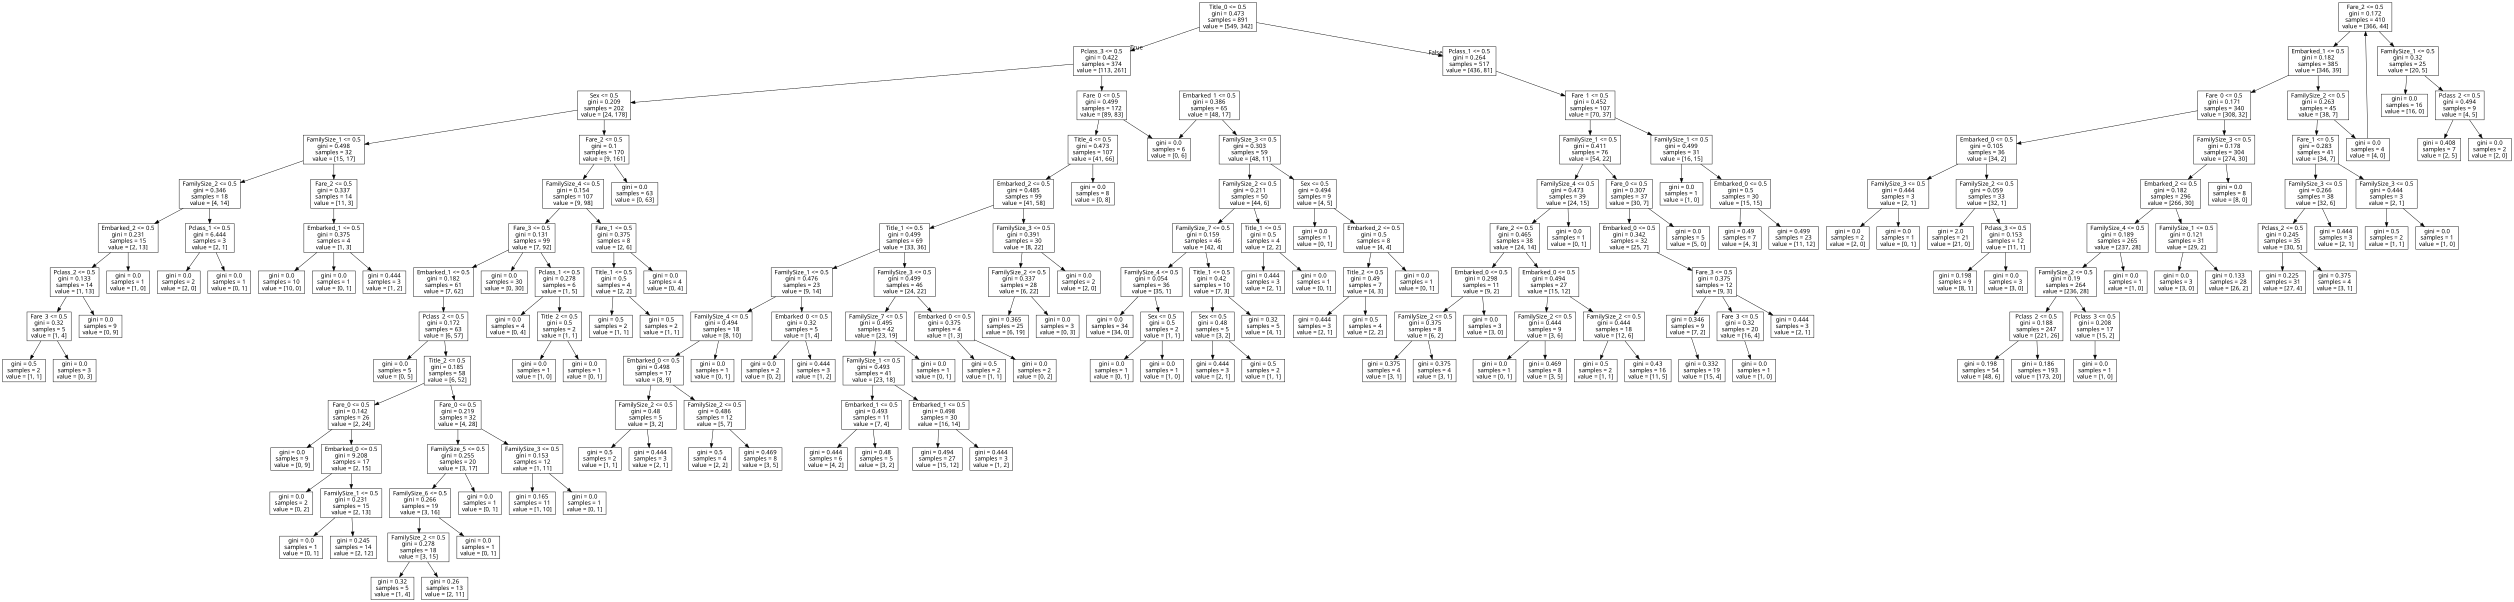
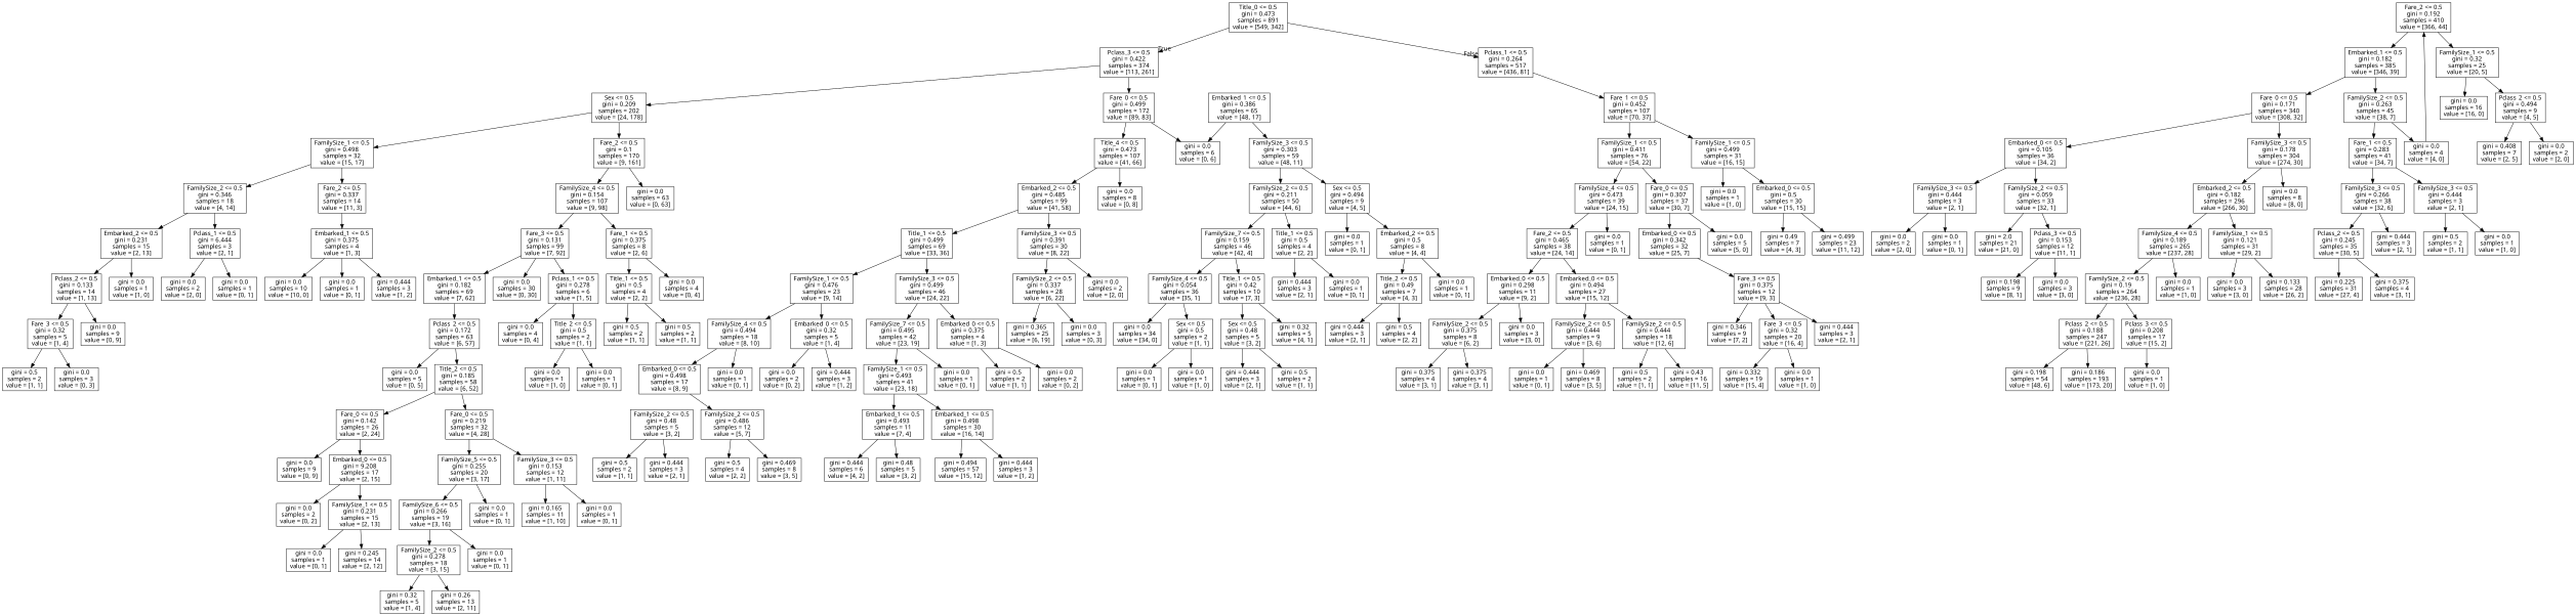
  digraph {
    fontname="Noto Sans"
    node [fontname="Noto Sans" shape=box]
    edge [fontname="Noto Sans"]
    n1 [label="Title_0 <= 0.5\ngini = 0.473\nsamples = 891\nvalue = [549, 342]"]
    n2 [label="Pclass_3 <= 0.5\ngini = 0.422\nsamples = 374\nvalue = [113, 261]"]
    n3 [label="Pclass_1 <= 0.5\ngini = 0.264\nsamples = 517\nvalue = [436, 81]"]
    n4 [label="Sex <= 0.5\ngini = 0.209\nsamples = 202\nvalue = [24, 178]"]
    n5 [label="Fare_0 <= 0.5\ngini = 0.499\nsamples = 172\nvalue = [89, 83]"]
    n6 [label="Fare_1 <= 0.5\ngini = 0.452\nsamples = 107\nvalue = [70, 37]"]
    n7 [label="FamilySize_1 <= 0.5\ngini = 0.498\nsamples = 32\nvalue = [15, 17]"]
    n8 [label="Fare_2 <= 0.5\ngini = 0.1\nsamples = 170\nvalue = [9, 161]"]
    n9 [label="Title_4 <= 0.5\ngini = 0.473\nsamples = 107\nvalue = [41, 66]"]
    n10 [label="gini = 0.0\nsamples = 6\nvalue = [0, 6]"]
    n11 [label="FamilySize_2 <= 0.5\ngini = 0.346\nsamples = 18\nvalue = [4, 14]"]
    n12 [label="Fare_2 <= 0.5\ngini = 0.337\nsamples = 14\nvalue = [11, 3]"]
    n13 [label="FamilySize_4 <= 0.5\ngini = 0.154\nsamples = 107\nvalue = [9, 98]"]
    n14 [label="gini = 0.0\nsamples = 63\nvalue = [0, 63]"]
    n15 [label="Embarked_2 <= 0.5\ngini = 0.231\nsamples = 15\nvalue = [2, 13]"]
    n16 [label="Pclass_1 <= 0.5\ngini = 6.444\nsamples = 3\nvalue = [2, 1]"]
    n17 [label="Embarked_1 <= 0.5\ngini = 0.375\nsamples = 4\nvalue = [1, 3]"]
    n18 [label="Pclass_2 <= 0.5\ngini = 0.133\nsamples = 14\nvalue = [1, 13]"]
    n19 [label="gini = 0.0\nsamples = 1\nvalue = [1, 0]"]
    n20 [label="gini = 0.0\nsamples = 2\nvalue = [2, 0]"]
    n21 [label="gini = 0.0\nsamples = 1\nvalue = [0, 1]"]
    n22 [label="Fare_3 <= 0.5\ngini = 0.32\nsamples = 5\nvalue = [1, 4]"]
    n23 [label="gini = 0.0\nsamples = 9\nvalue = [0, 9]"]
    n24 [label="gini = 0.5\nsamples = 2\nvalue = [1, 1]"]
    n25 [label="gini = 0.0\nsamples = 3\nvalue = [0, 3]"]
    n26 [label="gini = 0.0\nsamples = 10\nvalue = [10, 0]"]
    n27 [label="gini = 0.0\nsamples = 1\nvalue = [0, 1]"]
    n28 [label="gini = 0.444\nsamples = 3\nvalue = [1, 2]"]
    n29 [label="Fare_3 <= 0.5\ngini = 0.131\nsamples = 99\nvalue = [7, 92]"]
    n30 [label="Fare_1 <= 0.5\ngini = 0.375\nsamples = 8\nvalue = [2, 6]"]
-   n31 [label="Embarked_1 <= 0.5\ngini = 0.182\nsamples = 61\nvalue = [7, 62]"]
+   n31 [label="Embarked_1 <= 0.5\ngini = 0.182\nsamples = 69\nvalue = [7, 62]"]
    n32 [label="gini = 0.0\nsamples = 30\nvalue = [0, 30]"]
    n33 [label="Pclass_1 <= 0.5\ngini = 0.278\nsamples = 6\nvalue = [1, 5]"]
    n34 [label="Title_1 <= 0.5\ngini = 0.5\nsamples = 4\nvalue = [2, 2]"]
    n35 [label="gini = 0.0\nsamples = 4\nvalue = [0, 4]"]
    n36 [label="Pclass_2 <= 0.5\ngini = 0.172\nsamples = 63\nvalue = [6, 57]"]
    n37 [label="gini = 0.0\nsamples = 5\nvalue = [0, 5]"]
    n38 [label="Title_2 <= 0.5\ngini = 0.185\nsamples = 58\nvalue = [6, 52]"]
    n39 [label="gini = 0.0\nsamples = 4\nvalue = [0, 4]"]
    n40 [label="Title_2 <= 0.5\ngini = 0.5\nsamples = 2\nvalue = [1, 1]"]
    n41 [label="Fare_0 <= 0.5\ngini = 0.142\nsamples = 26\nvalue = [2, 24]"]
    n42 [label="Fare_0 <= 0.5\ngini = 0.219\nsamples = 32\nvalue = [4, 28]"]
    n43 [label="gini = 0.0\nsamples = 9\nvalue = [0, 9]"]
    n44 [label="Embarked_0 <= 0.5\ngini = 9.208\nsamples = 17\nvalue = [2, 15]"]
    n45 [label="FamilySize_5 <= 0.5\ngini = 0.255\nsamples = 20\nvalue = [3, 17]"]
    n46 [label="FamilySize_3 <= 0.5\ngini = 0.153\nsamples = 12\nvalue = [1, 11]"]
    n47 [label="gini = 0.0\nsamples = 2\nvalue = [0, 2]"]
    n48 [label="FamilySize_1 <= 0.5\ngini = 0.231\nsamples = 15\nvalue = [2, 13]"]
    n49 [label="gini = 0.0\nsamples = 1\nvalue = [0, 1]"]
    n50 [label="gini = 0.245\nsamples = 14\nvalue = [2, 12]"]
    n51 [label="FamilySize_6 <= 0.5\ngini = 0.266\nsamples = 19\nvalue = [3, 16]"]
    n52 [label="gini = 0.0\nsamples = 1\nvalue = [0, 1]"]
    n53 [label="gini = 0.165\nsamples = 11\nvalue = [1, 10]"]
    n54 [label="gini = 0.0\nsamples = 1\nvalue = [0, 1]"]
    n55 [label="FamilySize_2 <= 0.5\ngini = 0.278\nsamples = 18\nvalue = [3, 15]"]
    n56 [label="gini = 0.0\nsamples = 1\nvalue = [0, 1]"]
    n57 [label="gini = 0.32\nsamples = 5\nvalue = [1, 4]"]
    n58 [label="gini = 0.26\nsamples = 13\nvalue = [2, 11]"]
    n59 [label="gini = 0.0\nsamples = 1\nvalue = [1, 0]"]
    n60 [label="gini = 0.0\nsamples = 1\nvalue = [0, 1]"]
    n61 [label="gini = 0.5\nsamples = 2\nvalue = [1, 1]"]
    n62 [label="gini = 0.5\nsamples = 2\nvalue = [1, 1]"]
    n63 [label="Embarked_1 <= 0.5\ngini = 0.386\nsamples = 65\nvalue = [48, 17]"]
    n64 [label="FamilySize_3 <= 0.5\ngini = 0.303\nsamples = 59\nvalue = [48, 11]"]
    n65 [label="Embarked_2 <= 0.5\ngini = 0.485\nsamples = 99\nvalue = [41, 58]"]
    n66 [label="gini = 0.0\nsamples = 8\nvalue = [0, 8]"]
    n67 [label="FamilySize_2 <= 0.5\ngini = 0.211\nsamples = 50\nvalue = [44, 6]"]
    n68 [label="Sex <= 0.5\ngini = 0.494\nsamples = 9\nvalue = [4, 5]"]
    n69 [label="FamilySize_7 <= 0.5\ngini = 0.159\nsamples = 46\nvalue = [42, 4]"]
    n70 [label="Title_1 <= 0.5\ngini = 0.5\nsamples = 4\nvalue = [2, 2]"]
    n71 [label="gini = 0.0\nsamples = 1\nvalue = [0, 1]"]
    n72 [label="Embarked_2 <= 0.5\ngini = 0.5\nsamples = 8\nvalue = [4, 4]"]
    n73 [label="FamilySize_4 <= 0.5\ngini = 0.054\nsamples = 36\nvalue = [35, 1]"]
    n74 [label="Title_1 <= 0.5\ngini = 0.42\nsamples = 10\nvalue = [7, 3]"]
    n75 [label="gini = 0.444\nsamples = 3\nvalue = [2, 1]"]
    n76 [label="gini = 0.0\nsamples = 1\nvalue = [0, 1]"]
    n77 [label="gini = 0.0\nsamples = 34\nvalue = [34, 0]"]
    n78 [label="Sex <= 0.5\ngini = 0.5\nsamples = 2\nvalue = [1, 1]"]
    n79 [label="Sex <= 0.5\ngini = 0.48\nsamples = 5\nvalue = [3, 2]"]
    n80 [label="gini = 0.32\nsamples = 5\nvalue = [4, 1]"]
    n81 [label="gini = 0.0\nsamples = 1\nvalue = [0, 1]"]
    n82 [label="gini = 0.0\nsamples = 1\nvalue = [1, 0]"]
    n83 [label="gini = 0.444\nsamples = 3\nvalue = [2, 1]"]
    n84 [label="gini = 0.5\nsamples = 2\nvalue = [1, 1]"]
    n85 [label="Title_2 <= 0.5\ngini = 0.49\nsamples = 7\nvalue = [4, 3]"]
    n86 [label="gini = 0.0\nsamples = 1\nvalue = [0, 1]"]
    n87 [label="gini = 0.444\nsamples = 3\nvalue = [2, 1]"]
    n88 [label="gini = 0.5\nsamples = 4\nvalue = [2, 2]"]
    n89 [label="Title_1 <= 0.5\ngini = 0.499\nsamples = 69\nvalue = [33, 36]"]
    n90 [label="FamilySize_3 <= 0.5\ngini = 0.391\nsamples = 30\nvalue = [8, 22]"]
    n91 [label="FamilySize_1 <= 0.5\ngini = 0.476\nsamples = 23\nvalue = [9, 14]"]
    n92 [label="FamilySize_3 <= 0.5\ngini = 0.499\nsamples = 46\nvalue = [24, 22]"]
    n93 [label="FamilySize_2 <= 0.5\ngini = 0.337\nsamples = 28\nvalue = [6, 22]"]
    n94 [label="gini = 0.0\nsamples = 2\nvalue = [2, 0]"]
    n95 [label="FamilySize_4 <= 0.5\ngini = 0.494\nsamples = 18\nvalue = [8, 10]"]
    n96 [label="Embarked_0 <= 0.5\ngini = 0.32\nsamples = 5\nvalue = [1, 4]"]
    n97 [label="FamilySize_7 <= 0.5\ngini = 0.495\nsamples = 42\nvalue = [23, 19]"]
    n98 [label="Embarked_0 <= 0.5\ngini = 0.375\nsamples = 4\nvalue = [1, 3]"]
    n99 [label="Embarked_0 <= 0.5\ngini = 0.498\nsamples = 17\nvalue = [8, 9]"]
    n100 [label="gini = 0.0\nsamples = 1\nvalue = [0, 1]"]
    n101 [label="gini = 0.0\nsamples = 2\nvalue = [0, 2]"]
    n102 [label="gini = 0.444\nsamples = 3\nvalue = [1, 2]"]
    n103 [label="FamilySize_2 <= 0.5\ngini = 0.48\nsamples = 5\nvalue = [3, 2]"]
    n104 [label="FamilySize_2 <= 0.5\ngini = 0.486\nsamples = 12\nvalue = [5, 7]"]
    n105 [label="gini = 0.5\nsamples = 2\nvalue = [1, 1]"]
    n106 [label="gini = 0.444\nsamples = 3\nvalue = [2, 1]"]
    n107 [label="gini = 0.5\nsamples = 4\nvalue = [2, 2]"]
    n108 [label="gini = 0.469\nsamples = 8\nvalue = [3, 5]"]
    n109 [label="FamilySize_1 <= 0.5\ngini = 0.493\nsamples = 41\nvalue = [23, 18]"]
    n110 [label="gini = 0.0\nsamples = 1\nvalue = [0, 1]"]
    n111 [label="gini = 0.5\nsamples = 2\nvalue = [1, 1]"]
    n112 [label="gini = 0.0\nsamples = 2\nvalue = [0, 2]"]
    n113 [label="Embarked_1 <= 0.5\ngini = 0.493\nsamples = 11\nvalue = [7, 4]"]
    n114 [label="Embarked_1 <= 0.5\ngini = 0.498\nsamples = 30\nvalue = [16, 14]"]
    n115 [label="gini = 0.444\nsamples = 6\nvalue = [4, 2]"]
    n116 [label="gini = 0.48\nsamples = 5\nvalue = [3, 2]"]
-   n117 [label="gini = 0.494\nsamples = 27\nvalue = [15, 12]"]
+   n117 [label="gini = 0.494\nsamples = 57\nvalue = [15, 12]"]
    n118 [label="gini = 0.444\nsamples = 3\nvalue = [1, 2]"]
    n119 [label="gini = 0.365\nsamples = 25\nvalue = [6, 19]"]
    n120 [label="gini = 0.0\nsamples = 3\nvalue = [0, 3]"]
-   n121 [label="Fare_2 <= 0.5\ngini = 0.172\nsamples = 410\nvalue = [366, 44]"]
+   n121 [label="Fare_2 <= 0.5\ngini = 0.192\nsamples = 410\nvalue = [366, 44]"]
    n122 [label="Embarked_1 <= 0.5\ngini = 0.182\nsamples = 385\nvalue = [346, 39]"]
    n123 [label="FamilySize_1 <= 0.5\ngini = 0.32\nsamples = 25\nvalue = [20, 5]"]
    n124 [label="FamilySize_1 <= 0.5\ngini = 0.411\nsamples = 76\nvalue = [54, 22]"]
    n125 [label="FamilySize_1 <= 0.5\ngini = 0.499\nsamples = 31\nvalue = [16, 15]"]
    n126 [label="Fare_0 <= 0.5\ngini = 0.171\nsamples = 340\nvalue = [308, 32]"]
    n127 [label="FamilySize_2 <= 0.5\ngini = 0.263\nsamples = 45\nvalue = [38, 7]"]
    n128 [label="gini = 0.0\nsamples = 16\nvalue = [16, 0]"]
    n129 [label="Pclass_2 <= 0.5\ngini = 0.494\nsamples = 9\nvalue = [4, 5]"]
    n130 [label="Embarked_0 <= 0.5\ngini = 0.105\nsamples = 36\nvalue = [34, 2]"]
    n131 [label="FamilySize_3 <= 0.5\ngini = 0.178\nsamples = 304\nvalue = [274, 30]"]
    n132 [label="Fare_1 <= 0.5\ngini = 0.283\nsamples = 41\nvalue = [34, 7]"]
    n133 [label="gini = 0.0\nsamples = 4\nvalue = [4, 0]"]
    n134 [label="FamilySize_3 <= 0.5\ngini = 0.444\nsamples = 3\nvalue = [2, 1]"]
    n135 [label="FamilySize_2 <= 0.5\ngini = 0.059\nsamples = 33\nvalue = [32, 1]"]
    n136 [label="Embarked_2 <= 0.5\ngini = 0.182\nsamples = 296\nvalue = [266, 30]"]
    n137 [label="gini = 0.0\nsamples = 8\nvalue = [8, 0]"]
    n138 [label="gini = 0.0\nsamples = 2\nvalue = [2, 0]"]
    n139 [label="gini = 0.0\nsamples = 1\nvalue = [0, 1]"]
    n140 [label="gini = 2.0\nsamples = 21\nvalue = [21, 0]"]
    n141 [label="Pclass_3 <= 0.5\ngini = 0.153\nsamples = 12\nvalue = [11, 1]"]
    n142 [label="gini = 0.198\nsamples = 9\nvalue = [8, 1]"]
    n143 [label="gini = 0.0\nsamples = 3\nvalue = [3, 0]"]
    n144 [label="FamilySize_4 <= 0.5\ngini = 0.189\nsamples = 265\nvalue = [237, 28]"]
    n145 [label="FamilySize_1 <= 0.5\ngini = 0.121\nsamples = 31\nvalue = [29, 2]"]
    n146 [label="FamilySize_2 <= 0.5\ngini = 0.19\nsamples = 264\nvalue = [236, 28]"]
    n147 [label="gini = 0.0\nsamples = 1\nvalue = [1, 0]"]
    n148 [label="gini = 0.0\nsamples = 3\nvalue = [3, 0]"]
    n149 [label="gini = 0.133\nsamples = 28\nvalue = [26, 2]"]
    n150 [label="Pclass_2 <= 0.5\ngini = 0.188\nsamples = 247\nvalue = [221, 26]"]
    n151 [label="Pclass_3 <= 0.5\ngini = 0.208\nsamples = 17\nvalue = [15, 2]"]
    n152 [label="gini = 0.186\nsamples = 193\nvalue = [173, 20]"]
    n153 [label="gini = 0.198\nsamples = 54\nvalue = [48, 6]"]
    n154 [label="gini = 0.0\nsamples = 1\nvalue = [1, 0]"]
    n155 [label="FamilySize_3 <= 0.5\ngini = 0.266\nsamples = 38\nvalue = [32, 6]"]
    n156 [label="FamilySize_3 <= 0.5\ngini = 0.444\nsamples = 3\nvalue = [2, 1]"]
    n157 [label="Pclass_2 <= 0.5\ngini = 0.245\nsamples = 35\nvalue = [30, 5]"]
    n158 [label="gini = 0.444\nsamples = 3\nvalue = [2, 1]"]
    n159 [label="gini = 0.5\nsamples = 2\nvalue = [1, 1]"]
    n160 [label="gini = 0.0\nsamples = 1\nvalue = [1, 0]"]
    n161 [label="gini = 0.225\nsamples = 31\nvalue = [27, 4]"]
    n162 [label="gini = 0.375\nsamples = 4\nvalue = [3, 1]"]
    n163 [label="gini = 0.408\nsamples = 7\nvalue = [2, 5]"]
    n164 [label="gini = 0.0\nsamples = 2\nvalue = [2, 0]"]
    n165 [label="FamilySize_4 <= 0.5\ngini = 0.473\nsamples = 39\nvalue = [24, 15]"]
    n166 [label="Fare_0 <= 0.5\ngini = 0.307\nsamples = 37\nvalue = [30, 7]"]
    n167 [label="gini = 0.0\nsamples = 1\nvalue = [1, 0]"]
    n168 [label="Embarked_0 <= 0.5\ngini = 0.5\nsamples = 30\nvalue = [15, 15]"]
    n169 [label="Fare_2 <= 0.5\ngini = 0.465\nsamples = 38\nvalue = [24, 14]"]
    n170 [label="gini = 0.0\nsamples = 1\nvalue = [0, 1]"]
    n171 [label="Embarked_0 <= 0.5\ngini = 0.342\nsamples = 32\nvalue = [25, 7]"]
    n172 [label="gini = 0.0\nsamples = 5\nvalue = [5, 0]"]
    n173 [label="Embarked_0 <= 0.5\ngini = 0.298\nsamples = 11\nvalue = [9, 2]"]
    n174 [label="Embarked_0 <= 0.5\ngini = 0.494\nsamples = 27\nvalue = [15, 12]"]
    n175 [label="FamilySize_2 <= 0.5\ngini = 0.375\nsamples = 8\nvalue = [6, 2]"]
    n176 [label="gini = 0.0\nsamples = 3\nvalue = [3, 0]"]
    n177 [label="FamilySize_2 <= 0.5\ngini = 0.444\nsamples = 9\nvalue = [3, 6]"]
    n178 [label="FamilySize_2 <= 0.5\ngini = 0.444\nsamples = 18\nvalue = [12, 6]"]
    n179 [label="gini = 0.375\nsamples = 4\nvalue = [3, 1]"]
    n180 [label="gini = 0.375\nsamples = 4\nvalue = [3, 1]"]
    n181 [label="gini = 0.0\nsamples = 1\nvalue = [0, 1]"]
    n182 [label="gini = 0.469\nsamples = 8\nvalue = [3, 5]"]
    n183 [label="gini = 0.5\nsamples = 2\nvalue = [1, 1]"]
    n184 [label="gini = 0.43\nsamples = 16\nvalue = [11, 5]"]
    n185 [label="Fare_3 <= 0.5\ngini = 0.375\nsamples = 12\nvalue = [9, 3]"]
    n186 [label="Fare_3 <= 0.5\ngini = 0.32\nsamples = 20\nvalue = [16, 4]"]
    n187 [label="gini = 0.346\nsamples = 9\nvalue = [7, 2]"]
    n188 [label="gini = 0.444\nsamples = 3\nvalue = [2, 1]"]
    n189 [label="gini = 0.332\nsamples = 19\nvalue = [15, 4]"]
    n190 [label="gini = 0.0\nsamples = 1\nvalue = [1, 0]"]
    n191 [label="gini = 0.49\nsamples = 7\nvalue = [4, 3]"]
    n192 [label="gini = 0.499\nsamples = 23\nvalue = [11, 12]"]
    n1 -> n2 [headlabel=True labelangle=45 labeldistance=2.5]
    n1 -> n3 [headlabel=False labelangle=-45 labeldistance=2.5]
    n2 -> n4
    n2 -> n5
    n3 -> n6
    n4 -> n7
    n4 -> n8
    n5 -> n9
    n5 -> n10
    n6 -> n124
    n6 -> n125
    n7 -> n11
    n7 -> n12
    n8 -> n13
    n8 -> n14
    n9 -> n65
    n9 -> n66
    n11 -> n15
    n11 -> n16
    n12 -> n17
    n13 -> n29
    n13 -> n30
    n15 -> n18
    n15 -> n19
    n16 -> n20
    n16 -> n21
    n17 -> n26
    n17 -> n27
    n17 -> n28
    n18 -> n22
    n18 -> n23
    n22 -> n24
    n22 -> n25
    n29 -> n31
    n29 -> n32
    n29 -> n33
    n30 -> n34
    n30 -> n35
    n31 -> n36
    n33 -> n39
    n33 -> n40
    n34 -> n61
    n34 -> n62
    n36 -> n37
    n36 -> n38
    n38 -> n41
    n38 -> n42
    n40 -> n59
    n40 -> n60
    n41 -> n43
    n41 -> n44
    n42 -> n45
    n42 -> n46
    n44 -> n47
    n44 -> n48
    n45 -> n51
    n45 -> n52
    n46 -> n53
    n46 -> n54
    n48 -> n49
    n48 -> n50
    n51 -> n55
    n51 -> n56
    n55 -> n57
    n55 -> n58
    n63 -> n10
    n63 -> n64
    n64 -> n67
    n64 -> n68
    n65 -> n89
    n65 -> n90
    n67 -> n69
    n67 -> n70
    n68 -> n71
    n68 -> n72
    n69 -> n73
    n69 -> n74
    n70 -> n75
    n70 -> n76
    n72 -> n85
    n72 -> n86
    n73 -> n77
    n73 -> n78
    n74 -> n79
    n74 -> n80
    n78 -> n81
    n78 -> n82
    n79 -> n83
    n79 -> n84
    n85 -> n87
    n85 -> n88
    n89 -> n91
    n89 -> n92
    n90 -> n93
    n90 -> n94
    n91 -> n95
    n91 -> n96
    n92 -> n97
    n92 -> n98
    n93 -> n119
    n93 -> n120
    n95 -> n99
    n95 -> n100
    n96 -> n101
    n96 -> n102
    n97 -> n109
    n97 -> n110
    n98 -> n111
    n98 -> n112
-   n99 -> n103
    n99 -> n104
    n103 -> n105
    n103 -> n106
    n104 -> n107
    n104 -> n108
    n109 -> n113
    n109 -> n114
    n113 -> n115
    n113 -> n116
    n114 -> n117
    n114 -> n118
    n121 -> n122
    n121 -> n123
    n122 -> n126
    n122 -> n127
    n123 -> n128
    n123 -> n129
    n124 -> n165
    n124 -> n166
    n125 -> n167
    n125 -> n168
    n126 -> n130
    n126 -> n131
    n127 -> n132
    n127 -> n133
    n129 -> n163
    n129 -> n164
    n130 -> n134
    n130 -> n135
    n131 -> n136
    n131 -> n137
    n132 -> n155
    n132 -> n156
    n133 -> n121
    n134 -> n138
    n134 -> n139
    n135 -> n140
    n135 -> n141
    n136 -> n144
    n136 -> n145
    n141 -> n142
    n141 -> n143
    n144 -> n146
    n144 -> n147
    n145 -> n148
    n145 -> n149
    n146 -> n150
    n146 -> n151
    n150 -> n152
    n150 -> n153
    n151 -> n154
    n155 -> n157
    n155 -> n158
    n156 -> n159
    n156 -> n160
    n157 -> n161
    n157 -> n162
    n165 -> n169
    n165 -> n170
    n166 -> n171
    n166 -> n172
    n168 -> n191
    n168 -> n192
    n169 -> n173
    n169 -> n174
    n171 -> n185
    n173 -> n175
    n173 -> n176
    n174 -> n177
    n174 -> n178
    n175 -> n179
    n175 -> n180
    n177 -> n181
    n177 -> n182
    n178 -> n183
    n178 -> n184
    n185 -> n186
    n185 -> n187
    n185 -> n188
-   n187 -> n189
+   n186 -> n189
    n186 -> n190
  }
